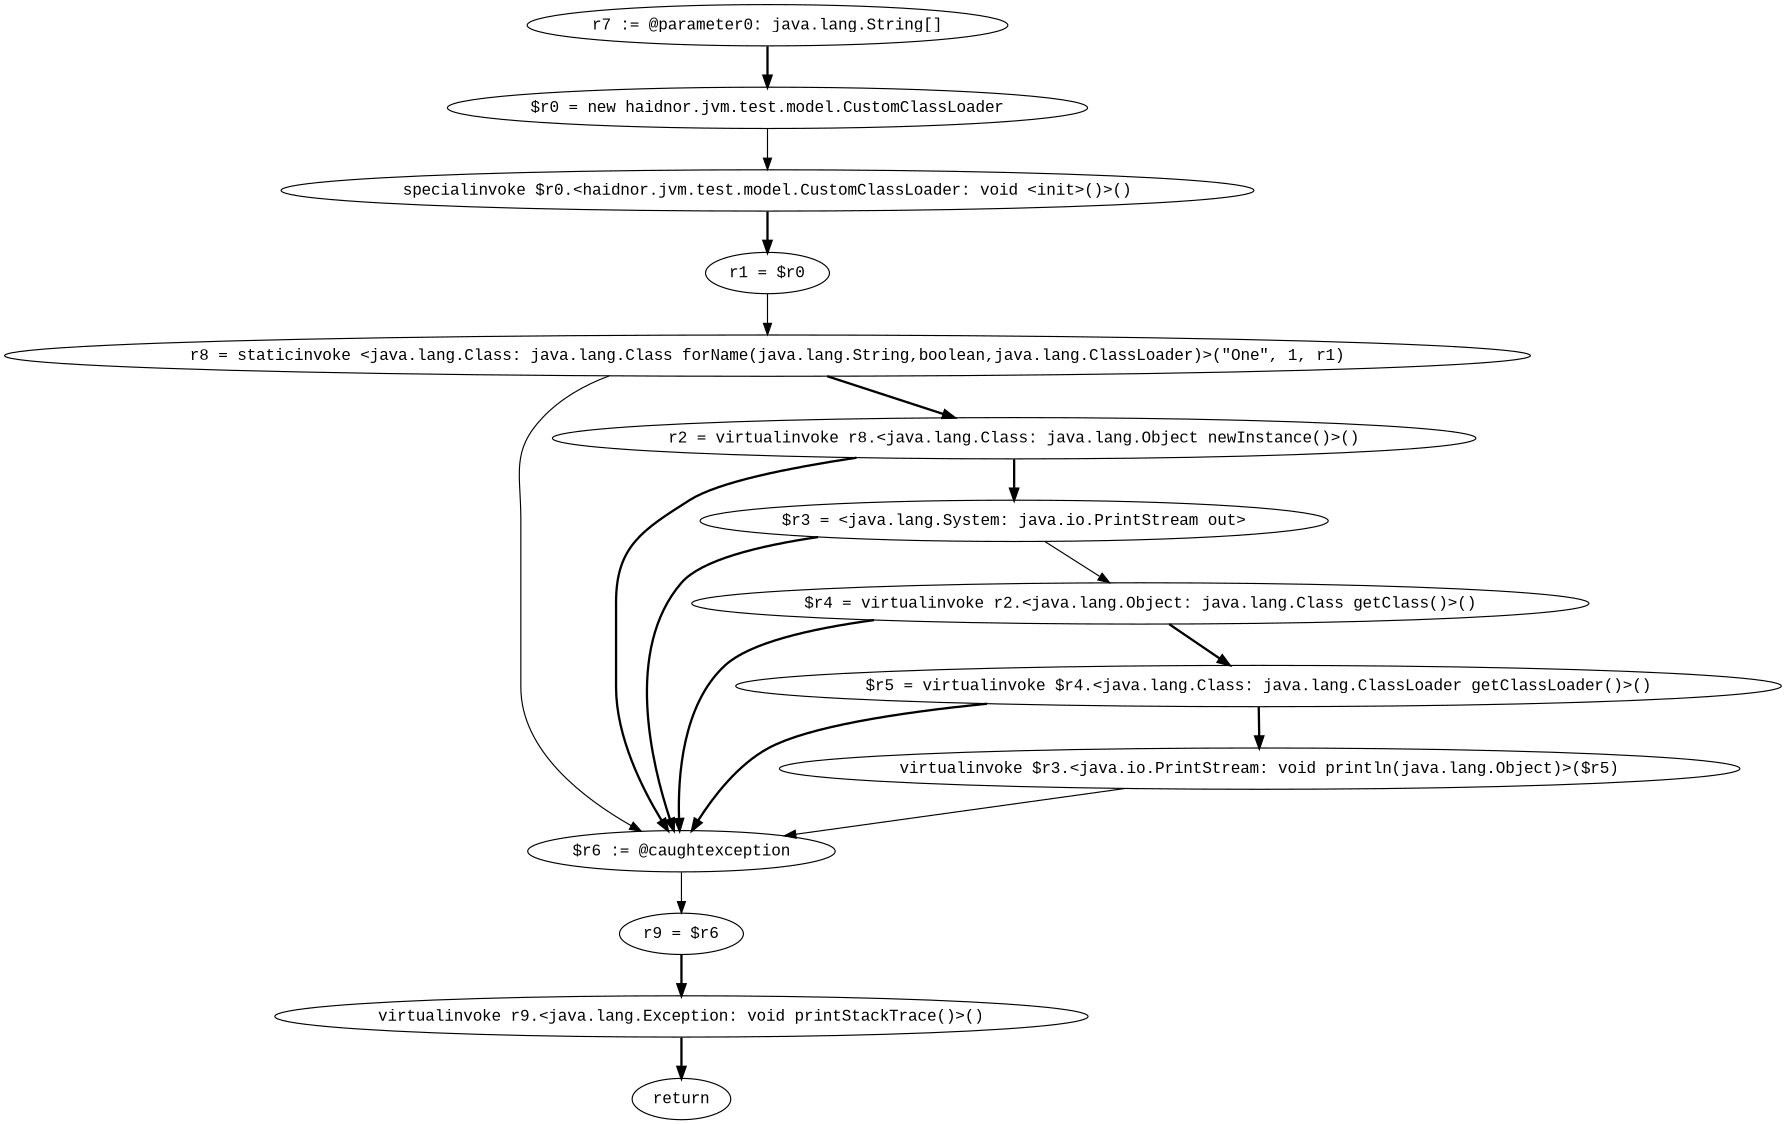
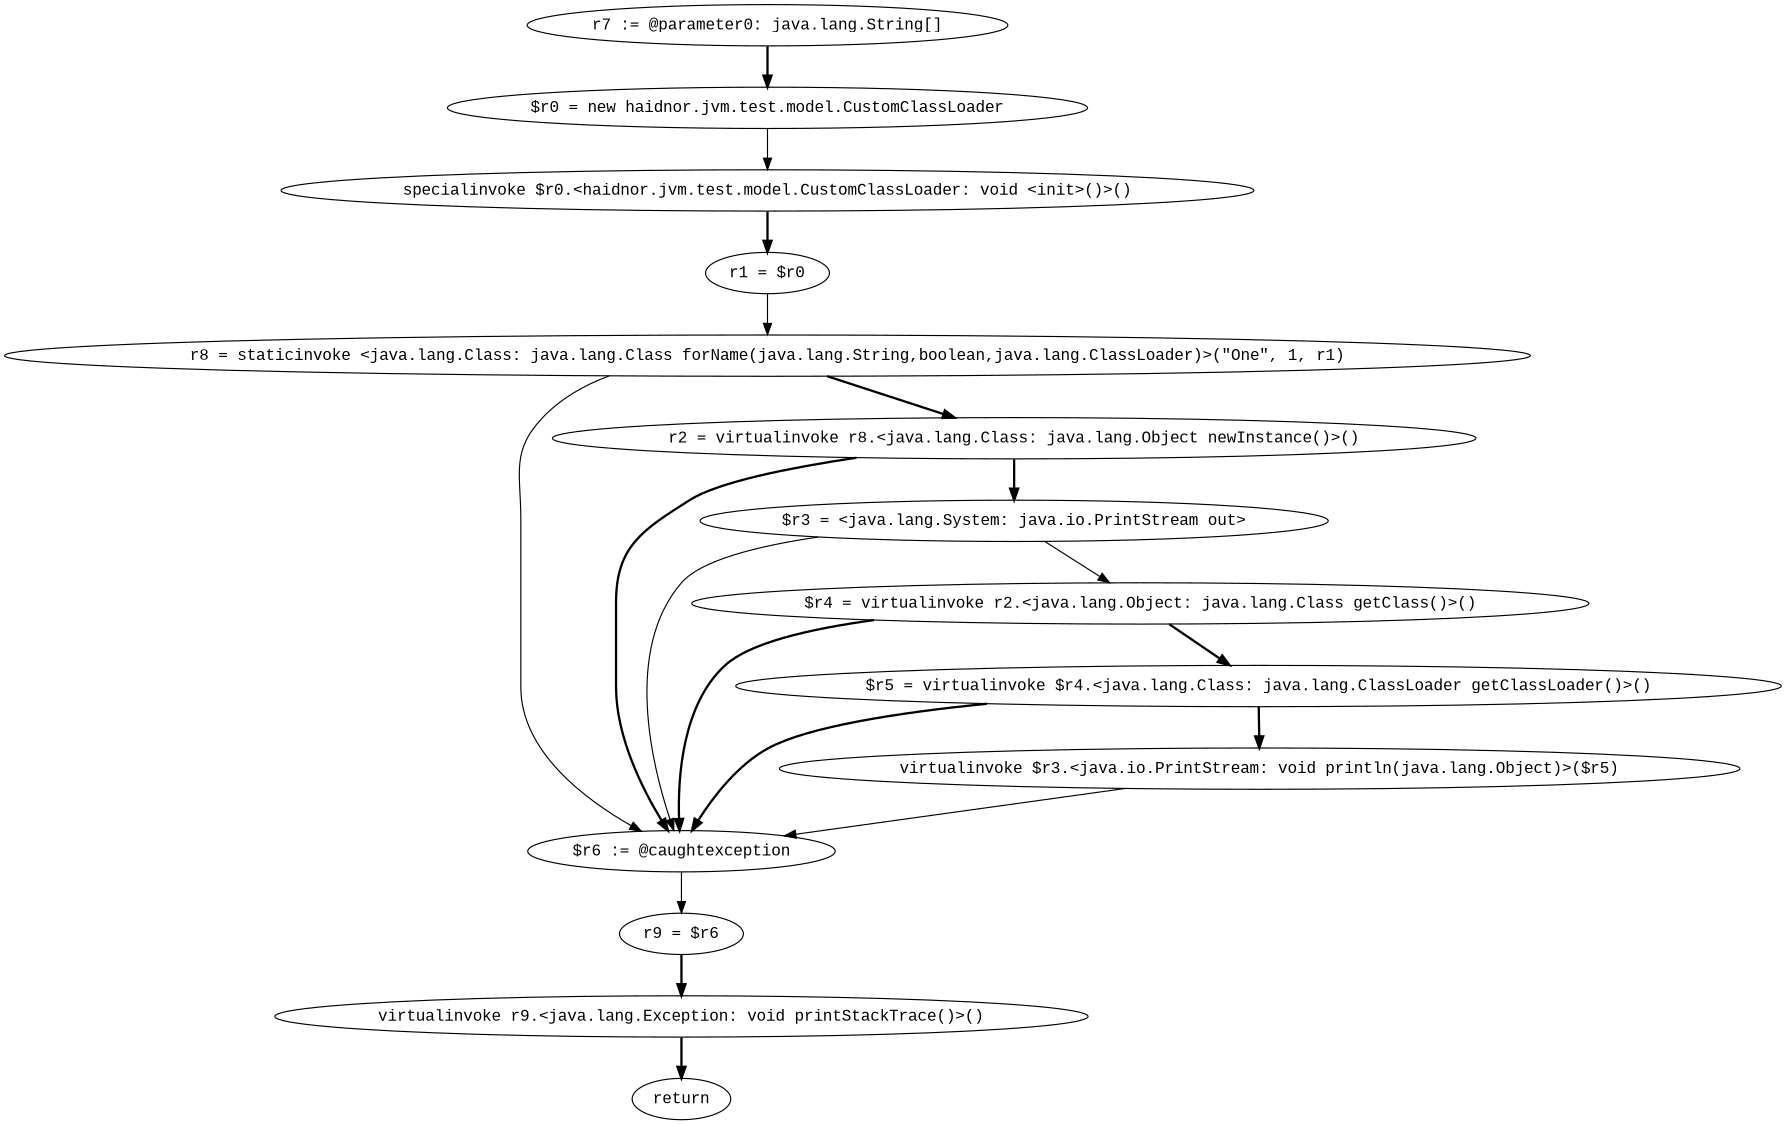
  digraph {
    fontname="Liberation Mono"
    node [fontname="Liberation Mono"]
    edge [fontname="Liberation Mono" style=bold]
    "r7 := @parameter0: java.lang.String[]"
    "$r0 = new haidnor.jvm.test.model.CustomClassLoader"
    "specialinvoke $r0.<haidnor.jvm.test.model.CustomClassLoader: void <init>()>()"
    "r1 = $r0"
    "r8 = staticinvoke <java.lang.Class: java.lang.Class forName(java.lang.String,boolean,java.lang.ClassLoader)>(\"One\", 1, r1)"
    "$r6 := @caughtexception"
    "r2 = virtualinvoke r8.<java.lang.Class: java.lang.Object newInstance()>()"
    "r9 = $r6"
    "$r3 = <java.lang.System: java.io.PrintStream out>"
    "$r4 = virtualinvoke r2.<java.lang.Object: java.lang.Class getClass()>()"
    "$r5 = virtualinvoke $r4.<java.lang.Class: java.lang.ClassLoader getClassLoader()>()"
    "virtualinvoke $r3.<java.io.PrintStream: void println(java.lang.Object)>($r5)"
    "virtualinvoke r9.<java.lang.Exception: void printStackTrace()>()"
    return
    "r7 := @parameter0: java.lang.String[]" -> "$r0 = new haidnor.jvm.test.model.CustomClassLoader"
    "$r0 = new haidnor.jvm.test.model.CustomClassLoader" -> "specialinvoke $r0.<haidnor.jvm.test.model.CustomClassLoader: void <init>()>()" [style=solid]
    "specialinvoke $r0.<haidnor.jvm.test.model.CustomClassLoader: void <init>()>()" -> "r1 = $r0"
    "r1 = $r0" -> "r8 = staticinvoke <java.lang.Class: java.lang.Class forName(java.lang.String,boolean,java.lang.ClassLoader)>(\"One\", 1, r1)" [style=solid]
    "r8 = staticinvoke <java.lang.Class: java.lang.Class forName(java.lang.String,boolean,java.lang.ClassLoader)>(\"One\", 1, r1)" -> "$r6 := @caughtexception" [style=solid]
    "r8 = staticinvoke <java.lang.Class: java.lang.Class forName(java.lang.String,boolean,java.lang.ClassLoader)>(\"One\", 1, r1)" -> "r2 = virtualinvoke r8.<java.lang.Class: java.lang.Object newInstance()>()"
    "$r6 := @caughtexception" -> "r9 = $r6" [style=solid]
    "r2 = virtualinvoke r8.<java.lang.Class: java.lang.Object newInstance()>()" -> "$r6 := @caughtexception"
    "r2 = virtualinvoke r8.<java.lang.Class: java.lang.Object newInstance()>()" -> "$r3 = <java.lang.System: java.io.PrintStream out>"
    "r9 = $r6" -> "virtualinvoke r9.<java.lang.Exception: void printStackTrace()>()"
-   "$r3 = <java.lang.System: java.io.PrintStream out>" -> "$r6 := @caughtexception"
+   "$r3 = <java.lang.System: java.io.PrintStream out>" -> "$r6 := @caughtexception" [style=solid]
    "$r3 = <java.lang.System: java.io.PrintStream out>" -> "$r4 = virtualinvoke r2.<java.lang.Object: java.lang.Class getClass()>()" [style=solid]
    "$r4 = virtualinvoke r2.<java.lang.Object: java.lang.Class getClass()>()" -> "$r6 := @caughtexception"
    "$r4 = virtualinvoke r2.<java.lang.Object: java.lang.Class getClass()>()" -> "$r5 = virtualinvoke $r4.<java.lang.Class: java.lang.ClassLoader getClassLoader()>()"
    "$r5 = virtualinvoke $r4.<java.lang.Class: java.lang.ClassLoader getClassLoader()>()" -> "$r6 := @caughtexception"
    "$r5 = virtualinvoke $r4.<java.lang.Class: java.lang.ClassLoader getClassLoader()>()" -> "virtualinvoke $r3.<java.io.PrintStream: void println(java.lang.Object)>($r5)"
    "virtualinvoke $r3.<java.io.PrintStream: void println(java.lang.Object)>($r5)" -> "$r6 := @caughtexception" [style=solid]
    "virtualinvoke r9.<java.lang.Exception: void printStackTrace()>()" -> return
  }
